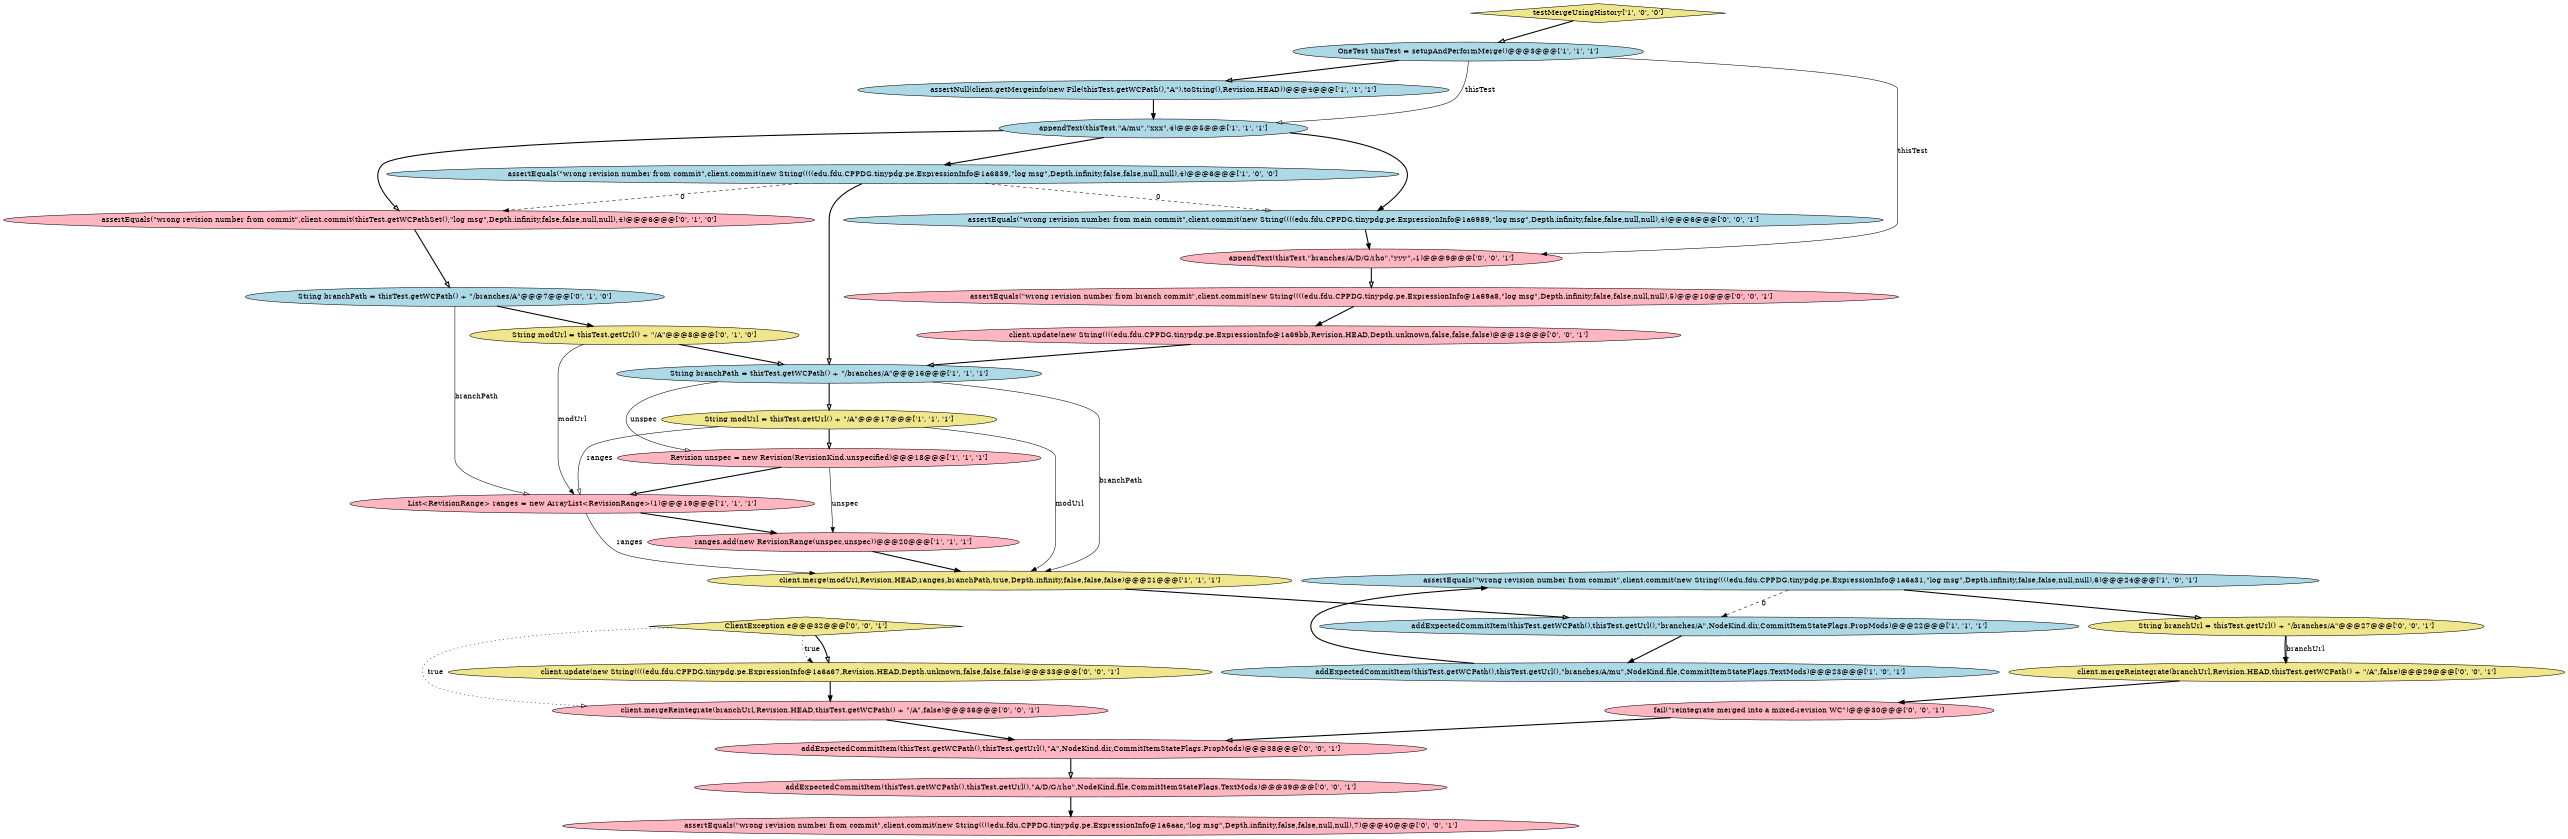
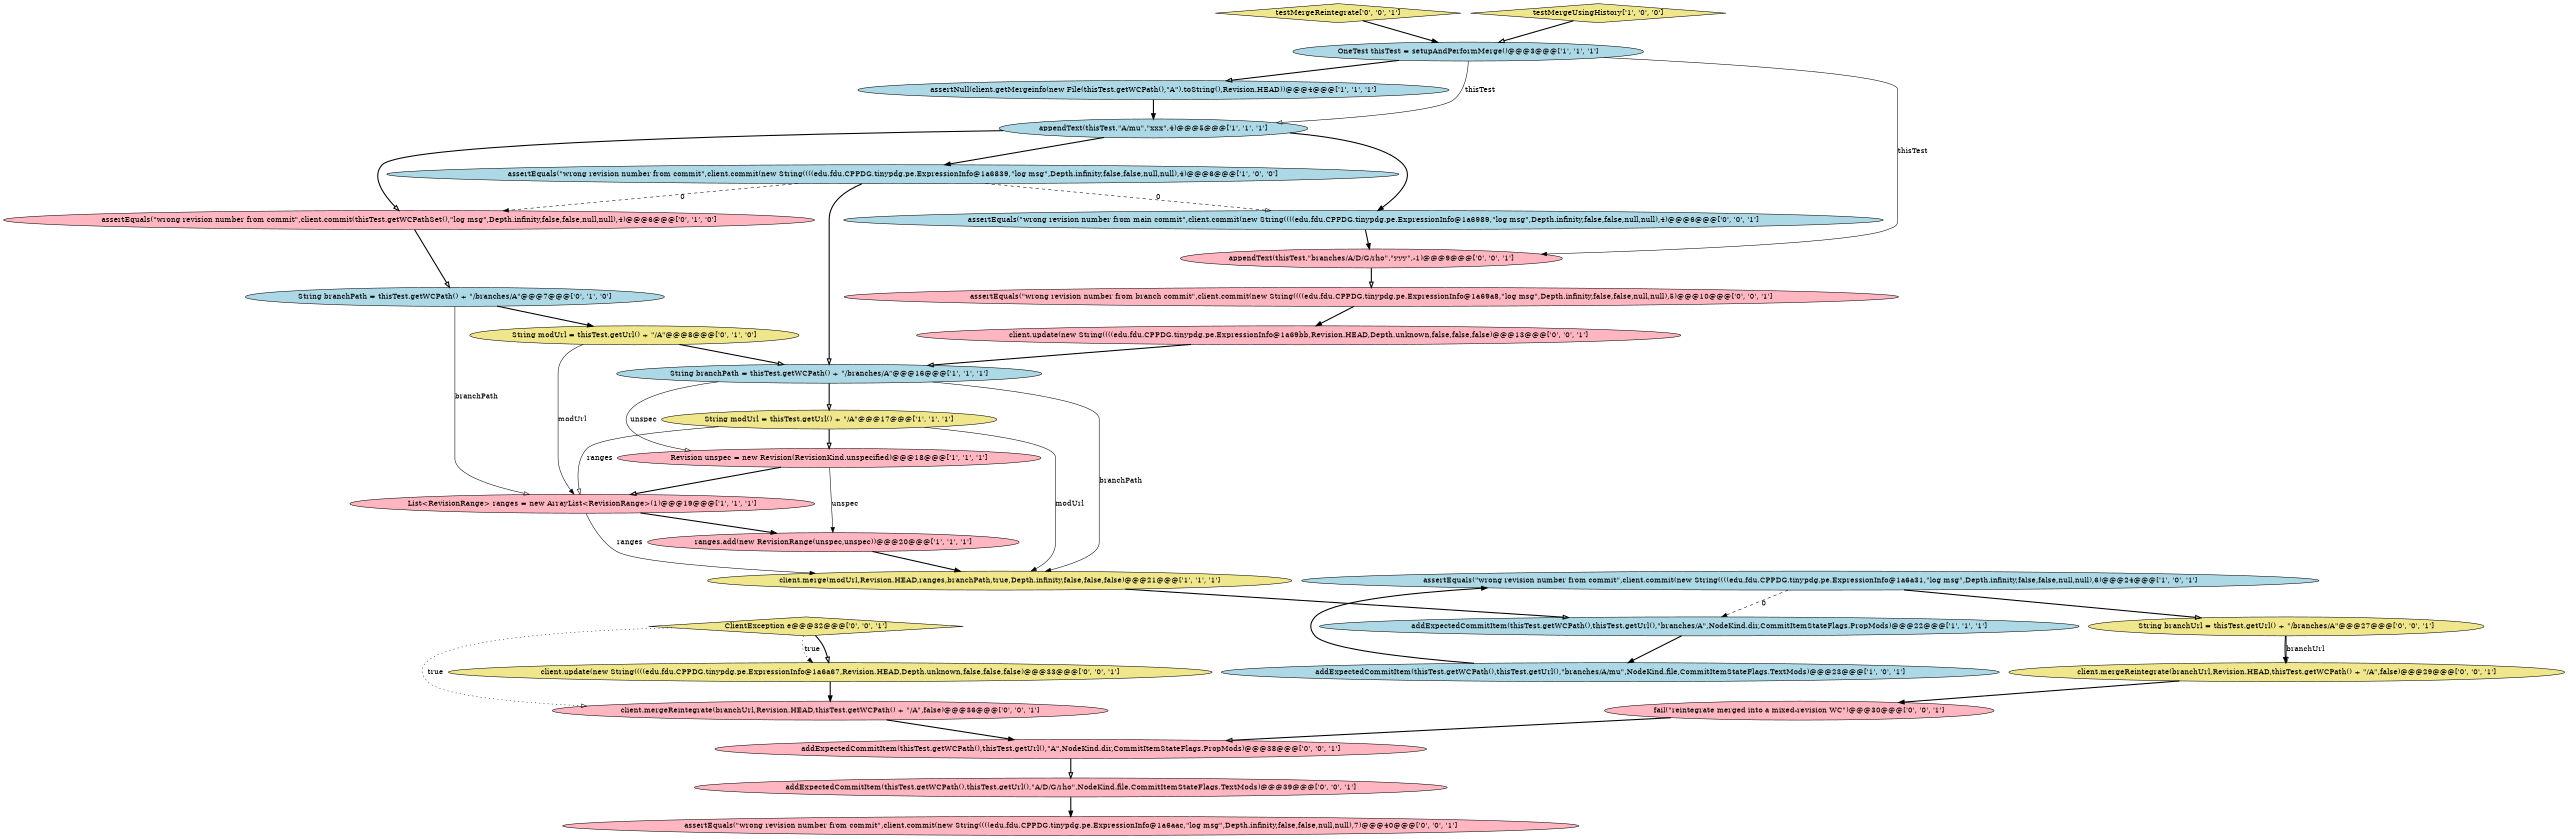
  digraph {
    node [fillcolor=lightpink shape=ellipse style=filled]
    edge [arrowhead=normal style=bold]
    n1 [fillcolor=khaki label="ClientException e@@@32@@@['0', '0', '1']" shape=diamond]
    n2 [fillcolor=khaki label="client.update(new String((((edu.fdu.CPPDG.tinypdg.pe.ExpressionInfo@1a6a67,Revision.HEAD,Depth.unknown,false,false,false)@@@33@@@['0', '0', '1']"]
    n3 [label="client.mergeReintegrate(branchUrl,Revision.HEAD,thisTest.getWCPath() + \"/A\",false)@@@36@@@['0', '0', '1']"]
    n4 [label="addExpectedCommitItem(thisTest.getWCPath(),thisTest.getUrl(),\"A\",NodeKind.dir,CommitItemStateFlags.PropMods)@@@38@@@['0', '0', '1']"]
    n5 [label="assertEquals(\"wrong revision number from commit\",client.commit(thisTest.getWCPathSet(),\"log msg\",Depth.infinity,false,false,null,null),4)@@@6@@@['0', '1', '0']"]
    n6 [fillcolor=lightblue label="String branchPath = thisTest.getWCPath() + \"/branches/A\"@@@7@@@['0', '1', '0']"]
    n7 [label="List<RevisionRange> ranges = new ArrayList<RevisionRange>(1)@@@19@@@['1', '1', '1']"]
    n8 [fillcolor=khaki label="String modUrl = thisTest.getUrl() + \"/A\"@@@8@@@['0', '1', '0']"]
    n9 [label="ranges.add(new RevisionRange(unspec,unspec))@@@20@@@['1', '1', '1']"]
    n10 [fillcolor=khaki label="client.merge(modUrl,Revision.HEAD,ranges,branchPath,true,Depth.infinity,false,false,false)@@@21@@@['1', '1', '1']"]
    n11 [fillcolor=lightblue label="addExpectedCommitItem(thisTest.getWCPath(),thisTest.getUrl(),\"branches/A\",NodeKind.dir,CommitItemStateFlags.PropMods)@@@22@@@['1', '1', '1']"]
    n12 [label="Revision unspec = new Revision(RevisionKind.unspecified)@@@18@@@['1', '1', '1']"]
    n13 [label="addExpectedCommitItem(thisTest.getWCPath(),thisTest.getUrl(),\"A/D/G/rho\",NodeKind.file,CommitItemStateFlags.TextMods)@@@39@@@['0', '0', '1']"]
    n14 [label="assertEquals(\"wrong revision number from commit\",client.commit(new String((((edu.fdu.CPPDG.tinypdg.pe.ExpressionInfo@1a6aac,\"log msg\",Depth.infinity,false,false,null,null),7)@@@40@@@['0', '0', '1']"]
    n15 [label="appendText(thisTest,\"branches/A/D/G/rho\",\"yyy\",-1)@@@9@@@['0', '0', '1']"]
    n16 [label="assertEquals(\"wrong revision number from branch commit\",client.commit(new String((((edu.fdu.CPPDG.tinypdg.pe.ExpressionInfo@1a69a8,\"log msg\",Depth.infinity,false,false,null,null),5)@@@10@@@['0', '0', '1']"]
    n17 [label="client.update(new String((((edu.fdu.CPPDG.tinypdg.pe.ExpressionInfo@1a69bb,Revision.HEAD,Depth.unknown,false,false,false)@@@13@@@['0', '0', '1']"]
    n18 [fillcolor=lightblue label="assertEquals(\"wrong revision number from commit\",client.commit(new String((((edu.fdu.CPPDG.tinypdg.pe.ExpressionInfo@1a6839,\"log msg\",Depth.infinity,false,false,null,null),4)@@@6@@@['1', '0', '0']"]
    n19 [fillcolor=lightblue label="assertEquals(\"wrong revision number from main commit\",client.commit(new String((((edu.fdu.CPPDG.tinypdg.pe.ExpressionInfo@1a6989,\"log msg\",Depth.infinity,false,false,null,null),4)@@@6@@@['0', '0', '1']"]
    n20 [fillcolor=lightblue label="String branchPath = thisTest.getWCPath() + \"/branches/A\"@@@16@@@['1', '1', '1']"]
    n21 [fillcolor=khaki label="String modUrl = thisTest.getUrl() + \"/A\"@@@17@@@['1', '1', '1']"]
    n22 [fillcolor=lightblue label="assertEquals(\"wrong revision number from commit\",client.commit(new String((((edu.fdu.CPPDG.tinypdg.pe.ExpressionInfo@1a6a31,\"log msg\",Depth.infinity,false,false,null,null),6)@@@24@@@['1', '0', '1']"]
    n23 [fillcolor=khaki label="String branchUrl = thisTest.getUrl() + \"/branches/A\"@@@27@@@['0', '0', '1']"]
    n24 [fillcolor=khaki label="client.mergeReintegrate(branchUrl,Revision.HEAD,thisTest.getWCPath() + \"/A\",false)@@@29@@@['0', '0', '1']"]
    n25 [fillcolor=lightblue label="addExpectedCommitItem(thisTest.getWCPath(),thisTest.getUrl(),\"branches/A/mu\",NodeKind.file,CommitItemStateFlags.TextMods)@@@23@@@['1', '0', '1']"]
    n26 [label="fail(\"reintegrate merged into a mixed-revision WC\")@@@30@@@['0', '0', '1']"]
    n27 [fillcolor=lightblue label="assertNull(client.getMergeinfo(new File(thisTest.getWCPath(),\"A\").toString(),Revision.HEAD))@@@4@@@['1', '1', '1']"]
    n28 [fillcolor=lightblue label="appendText(thisTest,\"A/mu\",\"xxx\",4)@@@5@@@['1', '1', '1']"]
+   n29 [fillcolor=khaki label="testMergeReintegrate['0', '0', '1']" shape=diamond]
    n30 [fillcolor=lightblue label="OneTest thisTest = setupAndPerformMerge()@@@3@@@['1', '1', '1']"]
    n31 [fillcolor=khaki label="testMergeUsingHistory['1', '0', '0']" shape=diamond]
    n1 -> n2 [arrowhead=onormal]
    n1 -> n2 [label=true style=dotted]
    n1 -> n3 [arrowhead=onormal label=true style=dotted]
    n2 -> n3
    n3 -> n4
    n4 -> n13 [arrowhead=onormal]
    n5 -> n6 [arrowhead=onormal]
    n6 -> n7 [arrowhead=onormal label=branchPath style=solid]
    n6 -> n8
    n7 -> n9
    n7 -> n10 [label=ranges style=solid]
    n8 -> n7 [label=modUrl style=solid]
    n8 -> n20 [arrowhead=onormal]
    n9 -> n10
    n10 -> n11 [arrowhead=onormal]
    n11 -> n25
    n12 -> n7 [arrowhead=onormal]
    n12 -> n9 [label=unspec style=solid]
    n13 -> n14
    n15 -> n16 [arrowhead=onormal]
    n16 -> n17
    n17 -> n20 [arrowhead=onormal]
    n18 -> n5 [label=0 style=dashed]
    n18 -> n19 [arrowhead=onormal label=0 style=dashed]
    n18 -> n20 [arrowhead=onormal]
    n19 -> n15
    n20 -> n10 [label=branchPath style=solid]
    n20 -> n12 [arrowhead=onormal label=unspec style=solid]
    n20 -> n21 [arrowhead=onormal]
    n21 -> n7 [arrowhead=onormal label=ranges style=solid]
    n21 -> n10 [label=modUrl style=solid]
    n21 -> n12 [arrowhead=onormal]
    n22 -> n11 [label=0 style=dashed]
    n22 -> n23 [arrowhead=onormal]
    n23 -> n24
    n23 -> n24 [arrowhead=onormal label=branchUrl style=solid]
    n24 -> n26
    n25 -> n22
    n26 -> n4 [arrowhead=onormal]
    n27 -> n28
    n28 -> n5 [arrowhead=onormal]
    n28 -> n18
    n28 -> n19
+   n29 -> n30
    n30 -> n15 [label=thisTest style=solid]
    n30 -> n27 [arrowhead=onormal]
    n30 -> n28 [arrowhead=onormal label=thisTest style=solid]
    n31 -> n30 [arrowhead=onormal]
  }
